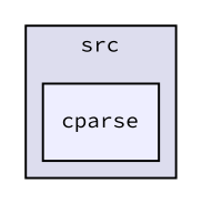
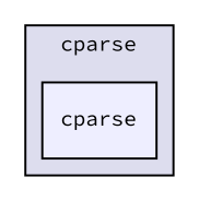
  digraph {
    compound=true
    fontname="Source Code Pro"
    n1 [fillcolor="#eeeeff" fontname="Source Code Pro" fontsize=10 label=cparse pencolor=black shape=box style=filled]
    subgraph cluster_1 {
      bgcolor="#ddddee"
      fontsize=10
-     label=src
+     label=cparse
      pencolor=black
      n1
    }
  }
